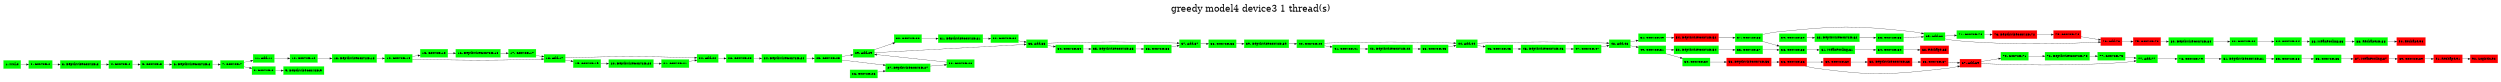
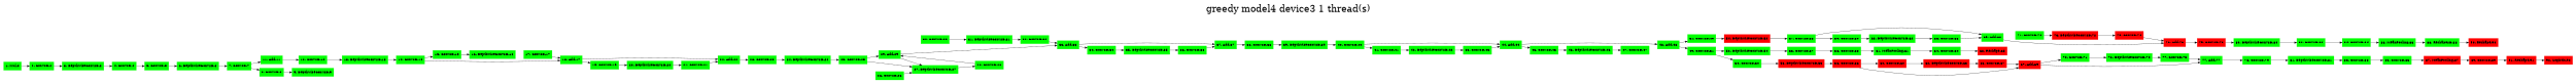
  digraph {
    fontcolor=black
    fontsize=40
    label="greedy model4 device3 1 thread(s)"
    labelloc=t
    rankdir=LR
    node [color=green shape=box style=filled]
    "1: Mul-0"
    "2: Conv2D-2"
    "3: DepthwiseConv2D-3"
    "4: Conv2D-4"
    "5: Conv2D-5"
    "6: DepthwiseConv2D-6"
    "7: Conv2D-7"
    "11: Add-11"
    "8: Conv2D-8"
    "12: Conv2D-12"
    "9: DepthwiseConv2D-9"
    "13: DepthwiseConv2D-13"
    "14: Conv2D-14"
    "15: Conv2D-15"
    n15 [label="18: Add-17"]
    "16: DepthwiseConv2D-16"
    "22: Add-22"
    "19: Conv2D-19"
    "17: Conv2D-17"
    "23: Conv2D-23"
    "20: DepthwiseConv2D-20"
    "24: DepthwiseConv2D-24"
    "21: Conv2D-21"
    "25: Conv2D-25"
    "29: Add-29"
    "27: DepthwiseConv2D-27"
    "33: Add-33"
    "30: Conv2D-30"
    "26: Conv2D-26"
    "37: Add-37"
    "34: Conv2D-34"
    "31: DepthwiseConv2D-31"
    "28: Conv2D-28"
    "38: Conv2D-38"
    "35: DepthwiseConv2D-35"
    "32: Conv2D-32"
    "39: DepthwiseConv2D-39"
    "36: Conv2D-36"
    "40: Conv2D-40"
    "44: Add-44"
    "41: Conv2D-41"
    "48: Add-48"
    "45: Conv2D-45"
    "42: DepthwiseConv2D-42"
    "51: Conv2D-49"
    "49: Conv2D-51"
    "46: DepthwiseConv2D-46"
    n48 [label="83: Conv2D-43"]
    "54: DepthwiseConv2D-52" [color=red]
    "50: Conv2D-50"
    "52: DepthwiseConv2D-54"
    "53: DepthwiseConv2D-53" [color=red]
    "47: Conv2D-47"
    "57: Conv2D-55"
    "55: Conv2D-57"
    "56: Conv2D-56" [color=red]
    "58: Conv2D-58"
    "61: MeanPooling-61"
    "64: Conv2D-64"
    "68: Reshape-65" [color=red]
    "67: Add-69" [color=red]
    "60: Conv2D-60" [color=red]
    "77: Add-77"
    "70: Conv2D-71"
    "62: DepthwiseConv2D-63" [color=red]
    "78: Conv2D-79"
    "72: DepthwiseConv2D-73"
    "65: Conv2D-67" [color=red]
    "81: DepthwiseConv2D-81"
    n70 [label="77: Conv2D-75"]
    "83: Conv2D-83"
    "85: Conv2D-85"
    "87: MeanPooling-87" [color=red]
    "89: Conv2D-89" [color=red]
    "91: Reshape-91" [color=red]
    "92: Logistic-92" [color=red]
    "59: Conv2D-59"
    "69: Add-68"
    "63: DepthwiseConv2D-62"
    "76: Add-76" [color=red]
    "71: Conv2D-70"
    "66: Conv2D-66"
    "79: Conv2D-78" [color=red]
    "73: DepthwiseConv2D-72" [color=red]
    "80: DepthwiseConv2D-80"
    "75: Conv2D-74" [color=red]
    "82: Conv2D-82"
    "84: Conv2D-84"
    "86: MeanPooling-86"
    n90 [label="88: Reshape2D-88"]
    "90: Reshape-90" [color=red]
    "1: Mul-0" -> "2: Conv2D-2"
    "2: Conv2D-2" -> "3: DepthwiseConv2D-3"
    "3: DepthwiseConv2D-3" -> "4: Conv2D-4"
    "4: Conv2D-4" -> "5: Conv2D-5"
    "5: Conv2D-5" -> "6: DepthwiseConv2D-6"
    "6: DepthwiseConv2D-6" -> "7: Conv2D-7"
    "7: Conv2D-7" -> "11: Add-11"
    "7: Conv2D-7" -> "8: Conv2D-8"
    "11: Add-11" -> "12: Conv2D-12"
    "8: Conv2D-8" -> "9: DepthwiseConv2D-9"
    "12: Conv2D-12" -> "13: DepthwiseConv2D-13"
    "13: DepthwiseConv2D-13" -> "14: Conv2D-14"
    "14: Conv2D-14" -> "15: Conv2D-15"
    "14: Conv2D-14" -> n15
    "15: Conv2D-15" -> "16: DepthwiseConv2D-16"
    n15 -> "22: Add-22"
    n15 -> "19: Conv2D-19"
-   "16: DepthwiseConv2D-16" -> "17: Conv2D-17"
    "22: Add-22" -> "23: Conv2D-23"
    "19: Conv2D-19" -> "20: DepthwiseConv2D-20"
    "17: Conv2D-17" -> n15
    "23: Conv2D-23" -> "24: DepthwiseConv2D-24"
    "20: DepthwiseConv2D-20" -> "21: Conv2D-21"
    "24: DepthwiseConv2D-24" -> "25: Conv2D-25"
    "21: Conv2D-21" -> "22: Add-22"
    "25: Conv2D-25" -> "29: Add-29"
    "25: Conv2D-25" -> "27: DepthwiseConv2D-27"
    "29: Add-29" -> "33: Add-33"
-   "29: Add-29" -> "30: Conv2D-30"
+   "29: Add-29" -> "27: DepthwiseConv2D-27"
    "27: DepthwiseConv2D-27" -> "28: Conv2D-28"
    "33: Add-33" -> "37: Add-37"
    "33: Add-33" -> "34: Conv2D-34"
    "30: Conv2D-30" -> "31: DepthwiseConv2D-31"
    "26: Conv2D-26" -> "27: DepthwiseConv2D-27"
    "37: Add-37" -> "38: Conv2D-38"
    "34: Conv2D-34" -> "35: DepthwiseConv2D-35"
    "31: DepthwiseConv2D-31" -> "32: Conv2D-32"
    "28: Conv2D-28" -> "29: Add-29"
    "38: Conv2D-38" -> "39: DepthwiseConv2D-39"
    "35: DepthwiseConv2D-35" -> "36: Conv2D-36"
    "32: Conv2D-32" -> "33: Add-33"
    "39: DepthwiseConv2D-39" -> "40: Conv2D-40"
    "36: Conv2D-36" -> "37: Add-37"
    "40: Conv2D-40" -> "44: Add-44"
    "40: Conv2D-40" -> "41: Conv2D-41"
    "44: Add-44" -> "48: Add-48"
    "44: Add-44" -> "45: Conv2D-45"
    "41: Conv2D-41" -> "42: DepthwiseConv2D-42"
    "48: Add-48" -> "51: Conv2D-49"
    "48: Add-48" -> "49: Conv2D-51"
    "45: Conv2D-45" -> "46: DepthwiseConv2D-46"
    "42: DepthwiseConv2D-42" -> n48
    "51: Conv2D-49" -> "54: DepthwiseConv2D-52"
    "49: Conv2D-51" -> "50: Conv2D-50"
    "49: Conv2D-51" -> "52: DepthwiseConv2D-54"
    "46: DepthwiseConv2D-46" -> "47: Conv2D-47"
    n48 -> "44: Add-44"
    "54: DepthwiseConv2D-52" -> "57: Conv2D-55"
    "50: Conv2D-50" -> "53: DepthwiseConv2D-53"
    "52: DepthwiseConv2D-54" -> "55: Conv2D-57"
    "53: DepthwiseConv2D-53" -> "56: Conv2D-56"
-   "47: Conv2D-47" -> "48: Add-48"
-   "57: Conv2D-55" -> "58: Conv2D-58"
+   "57: Conv2D-55" -> "59: Conv2D-59"
    "57: Conv2D-55" -> "69: Add-68"
    "55: Conv2D-57" -> "58: Conv2D-58"
    "56: Conv2D-56" -> "67: Add-69"
    "56: Conv2D-56" -> "60: Conv2D-60"
    "58: Conv2D-58" -> "61: MeanPooling-61"
    "61: MeanPooling-61" -> "64: Conv2D-64"
    "64: Conv2D-64" -> "68: Reshape-65"
    "67: Add-69" -> "77: Add-77"
    "67: Add-69" -> "70: Conv2D-71"
    "60: Conv2D-60" -> "62: DepthwiseConv2D-63"
    "77: Add-77" -> "78: Conv2D-79"
    "70: Conv2D-71" -> "72: DepthwiseConv2D-73"
    "62: DepthwiseConv2D-63" -> "65: Conv2D-67"
    "78: Conv2D-79" -> "81: DepthwiseConv2D-81"
    "72: DepthwiseConv2D-73" -> n70
    "65: Conv2D-67" -> "67: Add-69"
    "81: DepthwiseConv2D-81" -> "83: Conv2D-83"
    n70 -> "77: Add-77"
    "83: Conv2D-83" -> "85: Conv2D-85"
    "85: Conv2D-85" -> "87: MeanPooling-87"
    "87: MeanPooling-87" -> "89: Conv2D-89"
    "89: Conv2D-89" -> "91: Reshape-91"
    "91: Reshape-91" -> "92: Logistic-92"
    "59: Conv2D-59" -> "63: DepthwiseConv2D-62"
    "69: Add-68" -> "76: Add-76"
-   "69: Add-68" -> "71: Conv2D-70"
    "63: DepthwiseConv2D-62" -> "66: Conv2D-66"
    "76: Add-76" -> "79: Conv2D-78"
    "71: Conv2D-70" -> "73: DepthwiseConv2D-72"
    "66: Conv2D-66" -> "69: Add-68"
    "79: Conv2D-78" -> "80: DepthwiseConv2D-80"
    "73: DepthwiseConv2D-72" -> "75: Conv2D-74"
    "80: DepthwiseConv2D-80" -> "82: Conv2D-82"
    "75: Conv2D-74" -> "76: Add-76"
    "82: Conv2D-82" -> "84: Conv2D-84"
    "84: Conv2D-84" -> "86: MeanPooling-86"
    "86: MeanPooling-86" -> n90
    n90 -> "90: Reshape-90"
  }
